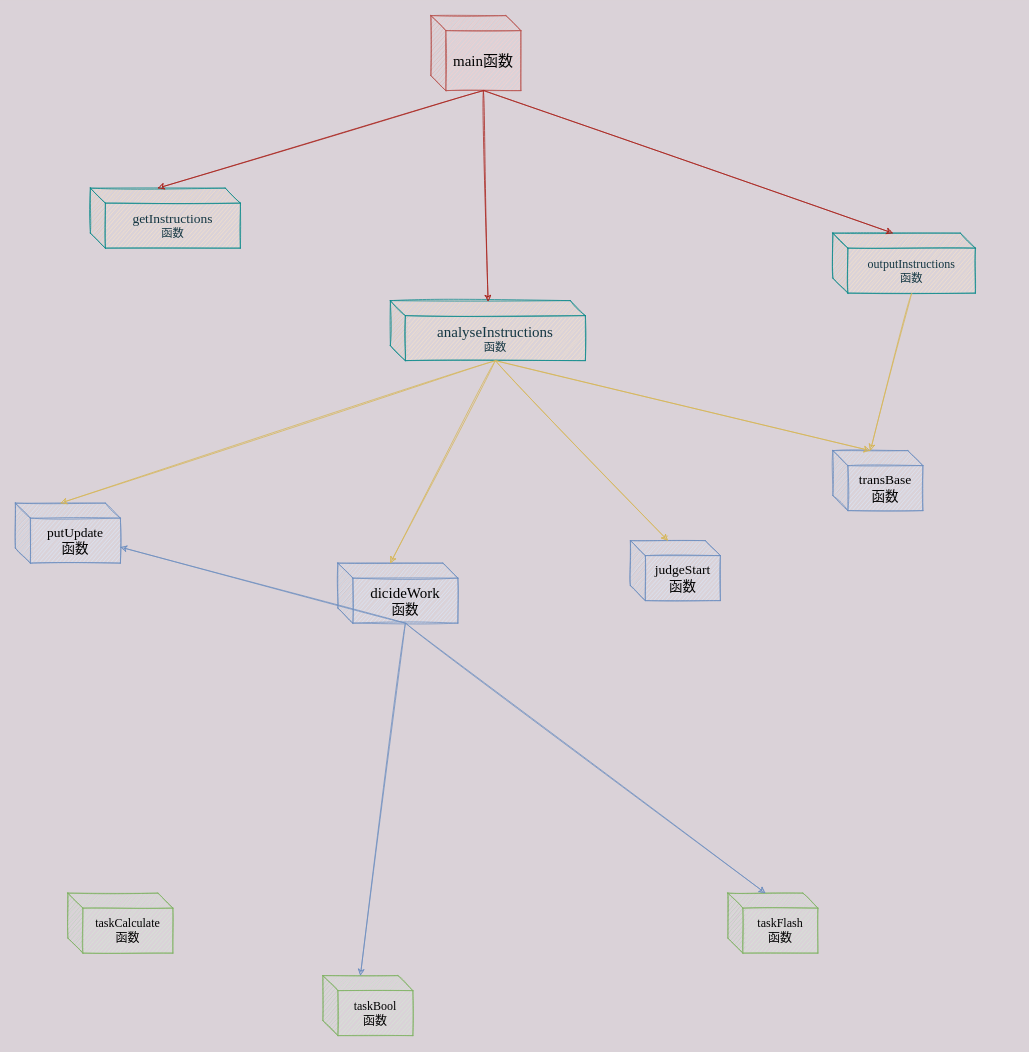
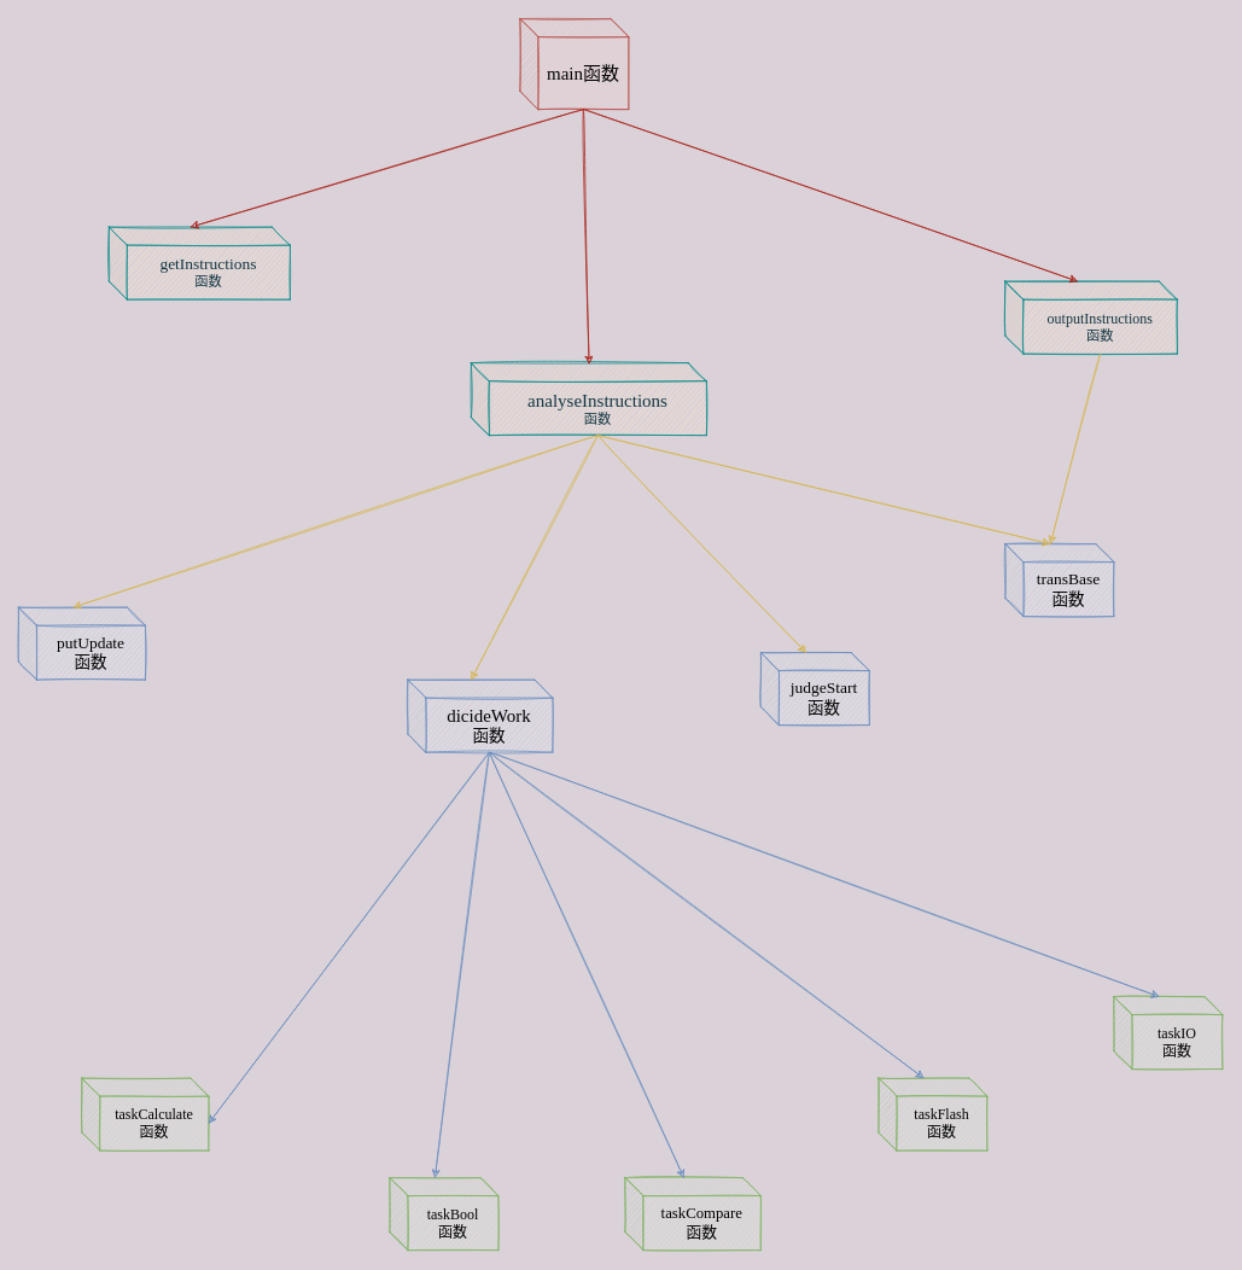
  <mxCell id="0" />
  <mxCell id="1" parent="0" />
  <mxCell id="2" value="&lt;span style=&quot;font-family: &amp;#34;comic sans ms&amp;#34;&quot;&gt;&lt;font style=&quot;font-size: 20px&quot;&gt;analyseInstructions&lt;/font&gt;&lt;/span&gt;&lt;br style=&quot;font-family: &amp;#34;comic sans ms&amp;#34; ; font-size: 15px&quot;&gt;&lt;span style=&quot;font-family: &amp;#34;comic sans ms&amp;#34; ; font-size: 15px&quot;&gt;函数&lt;br&gt;&lt;/span&gt;" style="shape=cube;whiteSpace=wrap;html=1;boundedLbl=1;backgroundOutline=1;darkOpacity=0.05;darkOpacity2=0.1;rounded=1;sketch=1;fillColor=#FAE5C7;strokeColor=#0F8B8D;fontColor=#143642;" parent="1" vertex="1"><mxGeometry x="520" y="400" width="260" height="80" as="geometry" /></mxCell>
  <mxCell id="3" value="&lt;font style=&quot;font-family: &amp;#34;comic sans ms&amp;#34; ; font-size: 18px&quot;&gt;getInstructions&lt;/font&gt;&lt;br style=&quot;font-family: &amp;#34;comic sans ms&amp;#34;&quot;&gt;&lt;span style=&quot;font-family: &amp;#34;comic sans ms&amp;#34; ; font-size: 15px&quot;&gt;函数&lt;/span&gt;" style="shape=cube;whiteSpace=wrap;html=1;boundedLbl=1;backgroundOutline=1;darkOpacity=0.05;darkOpacity2=0.1;rounded=1;sketch=1;fillColor=#FAE5C7;strokeColor=#0F8B8D;fontColor=#143642;" parent="1" vertex="1"><mxGeometry x="120" y="250" width="200" height="80" as="geometry" /></mxCell>
  <mxCell id="4" value="&lt;pre style=&quot;font-size: 20px&quot;&gt;&lt;font face=&quot;Comic Sans MS&quot;&gt;main函数&lt;/font&gt;&lt;/pre&gt;" style="shape=cube;whiteSpace=wrap;html=1;boundedLbl=1;backgroundOutline=1;darkOpacity=0.05;darkOpacity2=0.1;rounded=1;sketch=1;fillColor=#f8cecc;strokeColor=#b85450;" parent="1" vertex="1"><mxGeometry x="574" y="20" width="120" height="100" as="geometry" /></mxCell>
  <mxCell id="5" value="&lt;span style=&quot;font-family: &amp;#34;comic sans ms&amp;#34; ; font-size: 16px&quot;&gt;outputInstructions&lt;/span&gt;&lt;br style=&quot;font-family: &amp;#34;comic sans ms&amp;#34; ; font-size: 15px&quot;&gt;&lt;span style=&quot;font-family: &amp;#34;comic sans ms&amp;#34; ; font-size: 15px&quot;&gt;函数&lt;/span&gt;" style="shape=cube;whiteSpace=wrap;html=1;boundedLbl=1;backgroundOutline=1;darkOpacity=0.05;darkOpacity2=0.1;rounded=1;sketch=1;fillColor=#FAE5C7;strokeColor=#0F8B8D;fontColor=#143642;" parent="1" vertex="1"><mxGeometry x="1110" y="310" width="190" height="80" as="geometry" /></mxCell>
  <mxCell id="6" value="" style="endArrow=classic;html=1;entryX=0.501;entryY=0.015;entryDx=0;entryDy=0;entryPerimeter=0;exitX=0;exitY=0;exitDx=70;exitDy=100;exitPerimeter=0;sketch=1;curved=1;labelBackgroundColor=#DAD2D8;strokeColor=#A8201A;fontColor=#143642;" parent="1" source="4" target="2" edge="1"><mxGeometry width="50" height="50" relative="1" as="geometry"><mxPoint x="510" y="200" as="sourcePoint" /><mxPoint x="620" y="250" as="targetPoint" /></mxGeometry></mxCell>
  <mxCell id="7" value="" style="endArrow=classic;html=1;exitX=0;exitY=0;exitDx=70;exitDy=100;exitPerimeter=0;entryX=0;entryY=0;entryDx=90;entryDy=0;entryPerimeter=0;sketch=1;curved=1;labelBackgroundColor=#DAD2D8;strokeColor=#A8201A;fontColor=#143642;" parent="1" source="4" target="3" edge="1"><mxGeometry width="50" height="50" relative="1" as="geometry"><mxPoint x="510" y="200" as="sourcePoint" /><mxPoint x="330" y="290" as="targetPoint" /></mxGeometry></mxCell>
  <mxCell id="8" value="" style="endArrow=classic;html=1;entryX=0;entryY=0;entryDx=80;entryDy=0;entryPerimeter=0;exitX=0;exitY=0;exitDx=70;exitDy=100;exitPerimeter=0;sketch=1;curved=1;labelBackgroundColor=#DAD2D8;strokeColor=#A8201A;fontColor=#143642;" parent="1" source="4" target="5" edge="1"><mxGeometry width="50" height="50" relative="1" as="geometry"><mxPoint x="510" y="180" as="sourcePoint" /><mxPoint x="600" y="330" as="targetPoint" /></mxGeometry></mxCell>
  <mxCell id="9" value="&lt;font face=&quot;Comic Sans MS&quot; style=&quot;font-size: 18px&quot;&gt;transBase&lt;br&gt;函数&lt;/font&gt;" style="shape=cube;whiteSpace=wrap;html=1;boundedLbl=1;backgroundOutline=1;darkOpacity=0.05;darkOpacity2=0.1;rounded=1;sketch=1;fillColor=#dae8fc;strokeColor=#6c8ebf;fontColor=#000000;" parent="1" vertex="1"><mxGeometry x="1110" y="600" width="120" height="80" as="geometry" /></mxCell>
  <mxCell id="10" value="&lt;font face=&quot;Comic Sans MS&quot;&gt;&lt;font style=&quot;font-size: 20px&quot;&gt;dicideWork&lt;/font&gt;&lt;br&gt;&lt;span style=&quot;font-size: 18px&quot;&gt;函数&lt;/span&gt;&lt;/font&gt;" style="shape=cube;whiteSpace=wrap;html=1;boundedLbl=1;backgroundOutline=1;darkOpacity=0.05;darkOpacity2=0.1;rounded=1;sketch=1;fillColor=#dae8fc;strokeColor=#6c8ebf;fontColor=#000000;" parent="1" vertex="1"><mxGeometry x="450" y="750" width="160" height="80" as="geometry" /></mxCell>
  <mxCell id="11" value="&lt;font style=&quot;font-size: 18px&quot; face=&quot;Comic Sans MS&quot;&gt;putUpdate&lt;br&gt;函数&lt;/font&gt;" style="shape=cube;whiteSpace=wrap;html=1;boundedLbl=1;backgroundOutline=1;darkOpacity=0.05;darkOpacity2=0.1;rounded=1;sketch=1;fillColor=#dae8fc;strokeColor=#6c8ebf;fontColor=#000000;" parent="1" vertex="1"><mxGeometry x="20" y="670" width="140" height="80" as="geometry" /></mxCell>
  <mxCell id="12" value="" style="endArrow=classic;html=1;exitX=0;exitY=0;exitDx=140;exitDy=80;exitPerimeter=0;entryX=0;entryY=0;entryDx=70;entryDy=0;entryPerimeter=0;sketch=1;curved=1;labelBackgroundColor=#DAD2D8;strokeColor=#d6b656;fontColor=#143642;fillColor=#fff2cc;" parent="1" source="2" target="10" edge="1"><mxGeometry width="50" height="50" relative="1" as="geometry"><mxPoint x="550" y="480" as="sourcePoint" /><mxPoint x="600" y="430" as="targetPoint" /></mxGeometry></mxCell>
  <mxCell id="13" value="" style="endArrow=classic;html=1;entryX=0;entryY=0;entryDx=60;entryDy=0;entryPerimeter=0;exitX=0;exitY=0;exitDx=140;exitDy=80;exitPerimeter=0;sketch=1;curved=1;labelBackgroundColor=#DAD2D8;strokeColor=#d6b656;fontColor=#143642;fillColor=#fff2cc;" parent="1" source="2" target="11" edge="1"><mxGeometry width="50" height="50" relative="1" as="geometry"><mxPoint x="550" y="480" as="sourcePoint" /><mxPoint x="600" y="430" as="targetPoint" /></mxGeometry></mxCell>
  <mxCell id="14" value="" style="endArrow=classic;html=1;exitX=0;exitY=0;exitDx=140;exitDy=80;exitPerimeter=0;entryX=0;entryY=0;entryDx=50;entryDy=0;entryPerimeter=0;sketch=1;curved=1;labelBackgroundColor=#DAD2D8;strokeColor=#d6b656;fontColor=#143642;fillColor=#fff2cc;" parent="1" source="2" target="9" edge="1"><mxGeometry width="50" height="50" relative="1" as="geometry"><mxPoint x="550" y="480" as="sourcePoint" /><mxPoint x="690" y="460" as="targetPoint" /></mxGeometry></mxCell>
  <mxCell id="15" value="" style="endArrow=classic;html=1;exitX=0;exitY=0;exitDx=105;exitDy=80;exitPerimeter=0;entryX=0;entryY=0;entryDx=50;entryDy=0;entryPerimeter=0;sketch=1;curved=1;labelBackgroundColor=#DAD2D8;strokeColor=#d6b656;fontColor=#143642;fillColor=#fff2cc;" parent="1" source="5" target="9" edge="1"><mxGeometry width="50" height="50" relative="1" as="geometry"><mxPoint x="550" y="480" as="sourcePoint" /><mxPoint x="600" y="430" as="targetPoint" /></mxGeometry></mxCell>
  <mxCell id="16" value="&lt;font face=&quot;Comic Sans MS&quot; style=&quot;font-size: 16px&quot;&gt;taskCalculate&lt;br&gt;函数&lt;/font&gt;" style="shape=cube;whiteSpace=wrap;html=1;boundedLbl=1;backgroundOutline=1;darkOpacity=0.05;darkOpacity2=0.1;rounded=1;sketch=1;fillColor=#d5e8d4;strokeColor=#82b366;fontColor=#000000;" parent="1" vertex="1"><mxGeometry x="90" y="1190" width="140" height="80" as="geometry" /></mxCell>
  <mxCell id="17" value="&lt;font face=&quot;Comic Sans MS&quot; style=&quot;font-size: 16px&quot;&gt;taskBool&lt;br&gt;函数&lt;/font&gt;" style="shape=cube;whiteSpace=wrap;html=1;boundedLbl=1;backgroundOutline=1;darkOpacity=0.05;darkOpacity2=0.1;rounded=1;sketch=1;fillColor=#d5e8d4;strokeColor=#82b366;fontColor=#000000;" parent="1" vertex="1"><mxGeometry x="430" y="1300" width="120" height="80" as="geometry" /></mxCell>
+ <mxCell id="18" value="&lt;font style=&quot;font-size: 17px&quot; face=&quot;Comic Sans MS&quot;&gt;taskCompare&lt;br&gt;函数&lt;/font&gt;" style="shape=cube;whiteSpace=wrap;html=1;boundedLbl=1;backgroundOutline=1;darkOpacity=0.05;darkOpacity2=0.1;rounded=1;sketch=1;fillColor=#d5e8d4;strokeColor=#82b366;fontColor=#000000;" parent="1" vertex="1"><mxGeometry x="690" y="1300" width="150" height="80" as="geometry" /></mxCell>
  <mxCell id="19" value="&lt;font style=&quot;font-size: 16px&quot; face=&quot;Comic Sans MS&quot;&gt;taskFlash&lt;br&gt;函数&lt;/font&gt;" style="shape=cube;whiteSpace=wrap;html=1;boundedLbl=1;backgroundOutline=1;darkOpacity=0.05;darkOpacity2=0.1;rounded=1;sketch=1;fillColor=#d5e8d4;strokeColor=#82b366;fontColor=#000000;" parent="1" vertex="1"><mxGeometry x="970" y="1190" width="120" height="80" as="geometry" /></mxCell>
- <mxCell id="21" value="" style="endArrow=classic;html=1;exitX=0;exitY=0;exitDx=90;exitDy=80;exitPerimeter=0;sketch=1;curved=1;labelBackgroundColor=#DAD2D8;strokeColor=#6c8ebf;fontColor=#143642;fillColor=#dae8fc;" parent="1" source="10" target="11" edge="1"><mxGeometry width="50" height="50" relative="1" as="geometry"><mxPoint x="550" y="610" as="sourcePoint" /><mxPoint x="600" y="560" as="targetPoint" /></mxGeometry></mxCell>
+ <mxCell id="20" value="&lt;font style=&quot;font-size: 16px&quot; face=&quot;Comic Sans MS&quot;&gt;taskIO&lt;br&gt;函数&lt;/font&gt;" style="shape=cube;whiteSpace=wrap;html=1;boundedLbl=1;backgroundOutline=1;darkOpacity=0.05;darkOpacity2=0.1;rounded=1;sketch=1;fillColor=#d5e8d4;strokeColor=#82b366;fontColor=#000000;" parent="1" vertex="1"><mxGeometry x="1230" y="1100" width="120" height="80" as="geometry" /></mxCell>
+ <mxCell id="21" value="" style="endArrow=classic;html=1;entryX=0;entryY=0;entryDx=140;entryDy=50;entryPerimeter=0;exitX=0;exitY=0;exitDx=90;exitDy=80;exitPerimeter=0;sketch=1;curved=1;labelBackgroundColor=#DAD2D8;strokeColor=#6c8ebf;fontColor=#143642;fillColor=#dae8fc;" parent="1" source="10" target="16" edge="1"><mxGeometry width="50" height="50" relative="1" as="geometry"><mxPoint x="550" y="610" as="sourcePoint" /><mxPoint x="600" y="560" as="targetPoint" /></mxGeometry></mxCell>
  <mxCell id="22" value="" style="endArrow=classic;html=1;exitX=0;exitY=0;exitDx=90;exitDy=80;exitPerimeter=0;entryX=0;entryY=0;entryDx=50;entryDy=0;entryPerimeter=0;sketch=1;curved=1;labelBackgroundColor=#DAD2D8;strokeColor=#6c8ebf;fontColor=#143642;fillColor=#dae8fc;" parent="1" source="10" target="17" edge="1"><mxGeometry width="50" height="50" relative="1" as="geometry"><mxPoint x="550" y="610" as="sourcePoint" /><mxPoint x="600" y="560" as="targetPoint" /></mxGeometry></mxCell>
+ <mxCell id="23" value="" style="endArrow=classic;html=1;exitX=0;exitY=0;exitDx=90;exitDy=80;exitPerimeter=0;entryX=0;entryY=0;entryDx=65;entryDy=0;entryPerimeter=0;sketch=1;curved=1;labelBackgroundColor=#DAD2D8;strokeColor=#6c8ebf;fontColor=#143642;fillColor=#dae8fc;" parent="1" source="10" target="18" edge="1"><mxGeometry width="50" height="50" relative="1" as="geometry"><mxPoint x="550" y="700" as="sourcePoint" /><mxPoint x="270" y="800" as="targetPoint" /></mxGeometry></mxCell>
  <mxCell id="24" value="" style="endArrow=classic;html=1;exitX=0;exitY=0;exitDx=90;exitDy=80;exitPerimeter=0;entryX=0;entryY=0;entryDx=50;entryDy=0;entryPerimeter=0;sketch=1;curved=1;labelBackgroundColor=#DAD2D8;strokeColor=#6c8ebf;fontColor=#143642;fillColor=#dae8fc;" parent="1" source="10" target="19" edge="1"><mxGeometry width="50" height="50" relative="1" as="geometry"><mxPoint x="550" y="870" as="sourcePoint" /><mxPoint x="600" y="820" as="targetPoint" /></mxGeometry></mxCell>
+ <mxCell id="25" value="" style="endArrow=classic;html=1;exitX=0;exitY=0;exitDx=90;exitDy=80;exitPerimeter=0;entryX=0;entryY=0;entryDx=50;entryDy=0;entryPerimeter=0;sketch=1;curved=1;labelBackgroundColor=#DAD2D8;strokeColor=#6c8ebf;fontColor=#143642;fillColor=#dae8fc;" parent="1" source="10" target="20" edge="1"><mxGeometry width="50" height="50" relative="1" as="geometry"><mxPoint x="550" y="810" as="sourcePoint" /><mxPoint x="600" y="760" as="targetPoint" /></mxGeometry></mxCell>
  <mxCell id="26" value="&lt;font face=&quot;Comic Sans MS&quot; style=&quot;font-size: 18px&quot;&gt;judgeStart&lt;br&gt;函数&lt;/font&gt;" style="shape=cube;whiteSpace=wrap;html=1;boundedLbl=1;backgroundOutline=1;darkOpacity=0.05;darkOpacity2=0.1;rounded=1;sketch=1;fillColor=#dae8fc;strokeColor=#6c8ebf;fontColor=#000000;" parent="1" vertex="1"><mxGeometry x="840" y="720" width="120" height="80" as="geometry" /></mxCell>
  <mxCell id="27" value="" style="endArrow=classic;html=1;exitX=0;exitY=0;exitDx=140;exitDy=80;exitPerimeter=0;entryX=0;entryY=0;entryDx=50;entryDy=0;entryPerimeter=0;sketch=1;curved=1;labelBackgroundColor=#DAD2D8;strokeColor=#d6b656;fontColor=#143642;fillColor=#fff2cc;" parent="1" source="2" target="26" edge="1"><mxGeometry width="50" height="50" relative="1" as="geometry"><mxPoint x="340" y="520" as="sourcePoint" /><mxPoint x="1280" y="625" as="targetPoint" /></mxGeometry></mxCell>
